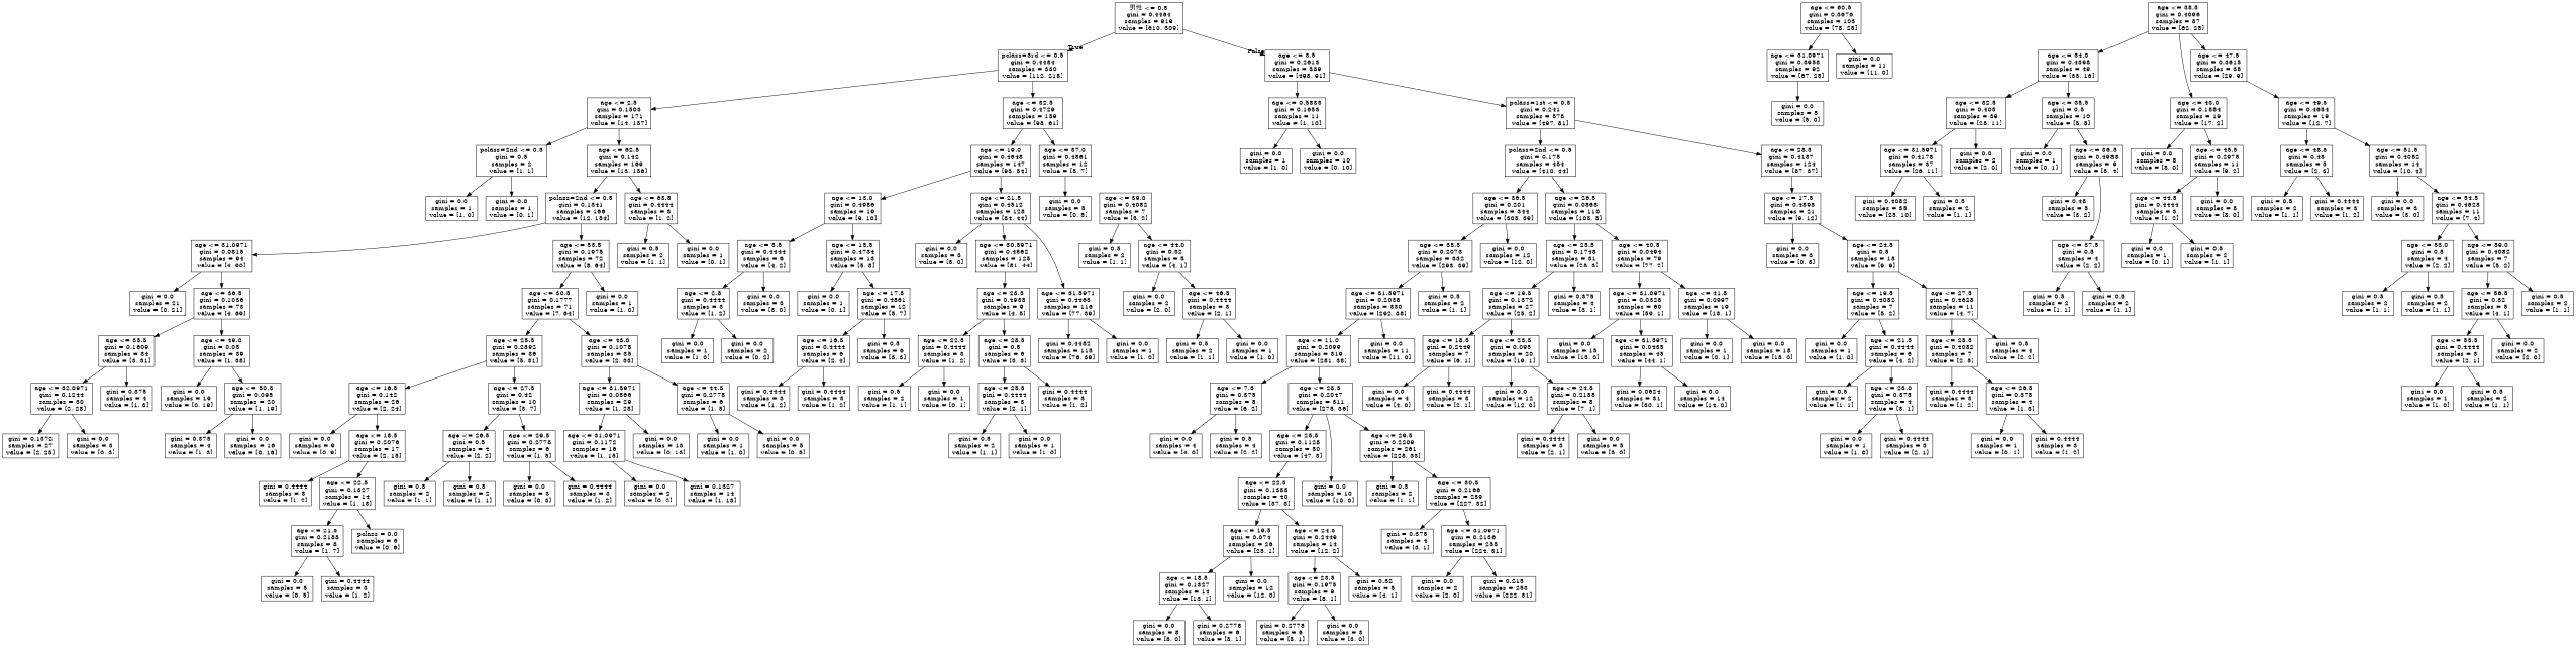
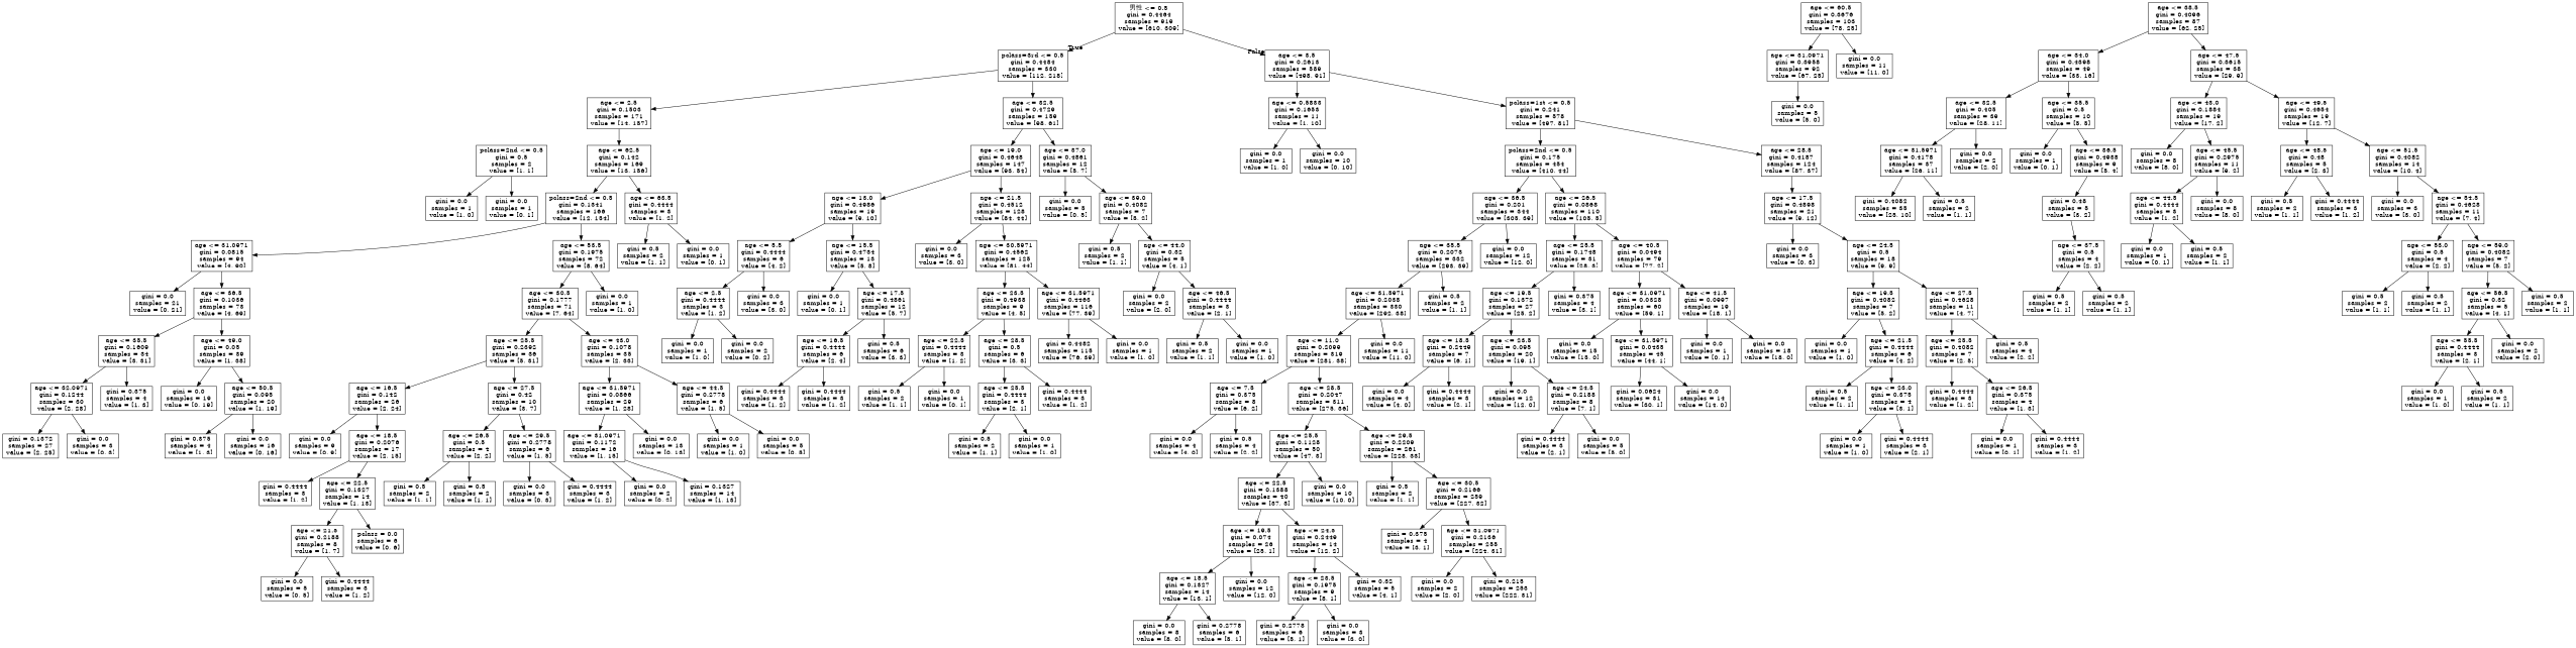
  digraph {
    node [shape=box]
    n1 [label="男性 <= 0.5\ngini = 0.4464\nsamples = 919\nvalue = [610, 309]"]
    n2 [label="pclass=3rd <= 0.5\ngini = 0.4484\nsamples = 330\nvalue = [112, 218]"]
    n3 [label="age <= 3.5\ngini = 0.2613\nsamples = 589\nvalue = [498, 91]"]
    n4 [label="age <= 2.5\ngini = 0.1503\nsamples = 171\nvalue = [14, 157]"]
    n5 [label="age <= 32.5\ngini = 0.4729\nsamples = 159\nvalue = [98, 61]"]
    n6 [label="age <= 0.5833\ngini = 0.1653\nsamples = 11\nvalue = [1, 10]"]
    n7 [label="pclass=1st <= 0.5\ngini = 0.241\nsamples = 578\nvalue = [497, 81]"]
    n8 [label="pclass=2nd <= 0.5\ngini = 0.5\nsamples = 2\nvalue = [1, 1]"]
    n9 [label="age <= 62.5\ngini = 0.142\nsamples = 169\nvalue = [13, 156]"]
    n10 [label="age <= 19.0\ngini = 0.4648\nsamples = 147\nvalue = [93, 54]"]
    n11 [label="age <= 37.0\ngini = 0.4861\nsamples = 12\nvalue = [5, 7]"]
    n12 [label="gini = 0.0\nsamples = 1\nvalue = [1, 0]"]
    n13 [label="gini = 0.0\nsamples = 1\nvalue = [0, 1]"]
    n14 [label="pclass=2nd <= 0.5\ngini = 0.1341\nsamples = 166\nvalue = [12, 154]"]
    n15 [label="age <= 63.5\ngini = 0.4444\nsamples = 3\nvalue = [1, 2]"]
    n16 [label="age <= 31.0971\ngini = 0.0815\nsamples = 94\nvalue = [4, 90]"]
    n17 [label="age <= 53.5\ngini = 0.1975\nsamples = 72\nvalue = [8, 64]"]
    n18 [label="gini = 0.5\nsamples = 2\nvalue = [1, 1]"]
    n19 [label="gini = 0.0\nsamples = 1\nvalue = [0, 1]"]
    n20 [label="gini = 0.0\nsamples = 21\nvalue = [0, 21]"]
    n21 [label="age <= 36.5\ngini = 0.1036\nsamples = 73\nvalue = [4, 69]"]
    n22 [label="age <= 30.5\ngini = 0.1777\nsamples = 71\nvalue = [7, 64]"]
    n23 [label="gini = 0.0\nsamples = 1\nvalue = [1, 0]"]
    n24 [label="age <= 35.5\ngini = 0.1609\nsamples = 34\nvalue = [3, 31]"]
    n25 [label="age <= 49.0\ngini = 0.05\nsamples = 39\nvalue = [1, 38]"]
    n26 [label="age <= 32.0971\ngini = 0.1244\nsamples = 30\nvalue = [2, 28]"]
    n27 [label="gini = 0.375\nsamples = 4\nvalue = [1, 3]"]
    n28 [label="gini = 0.0\nsamples = 19\nvalue = [0, 19]"]
    n29 [label="age <= 50.5\ngini = 0.095\nsamples = 20\nvalue = [1, 19]"]
    n30 [label="gini = 0.1372\nsamples = 27\nvalue = [2, 25]"]
    n31 [label="gini = 0.0\nsamples = 3\nvalue = [0, 3]"]
    n32 [label="gini = 0.375\nsamples = 4\nvalue = [1, 3]"]
    n33 [label="gini = 0.0\nsamples = 16\nvalue = [0, 16]"]
    n34 [label="age <= 25.5\ngini = 0.2392\nsamples = 36\nvalue = [5, 31]"]
    n35 [label="age <= 43.0\ngini = 0.1078\nsamples = 35\nvalue = [2, 33]"]
    n36 [label="age <= 16.5\ngini = 0.142\nsamples = 26\nvalue = [2, 24]"]
    n37 [label="age <= 27.5\ngini = 0.42\nsamples = 10\nvalue = [3, 7]"]
    n38 [label="age <= 31.5971\ngini = 0.0866\nsamples = 29\nvalue = [1, 28]"]
    n39 [label="age <= 44.5\ngini = 0.2778\nsamples = 6\nvalue = [1, 5]"]
    n40 [label="gini = 0.0\nsamples = 9\nvalue = [0, 9]"]
    n41 [label="age <= 18.5\ngini = 0.2076\nsamples = 17\nvalue = [2, 15]"]
    n42 [label="age <= 26.5\ngini = 0.5\nsamples = 4\nvalue = [2, 2]"]
    n43 [label="age <= 29.5\ngini = 0.2778\nsamples = 6\nvalue = [1, 5]"]
    n44 [label="gini = 0.4444\nsamples = 3\nvalue = [1, 2]"]
    n45 [label="age <= 22.5\ngini = 0.1327\nsamples = 14\nvalue = [1, 13]"]
    n46 [label="age <= 21.5\ngini = 0.2188\nsamples = 8\nvalue = [1, 7]"]
    n47 [label="pclass = 0.0\nsamples = 6\nvalue = [0, 6]"]
    n48 [label="gini = 0.0\nsamples = 5\nvalue = [0, 5]"]
    n49 [label="gini = 0.4444\nsamples = 3\nvalue = [1, 2]"]
    n50 [label="gini = 0.5\nsamples = 2\nvalue = [1, 1]"]
    n51 [label="gini = 0.5\nsamples = 2\nvalue = [1, 1]"]
    n52 [label="gini = 0.0\nsamples = 3\nvalue = [0, 3]"]
    n53 [label="gini = 0.4444\nsamples = 3\nvalue = [1, 2]"]
    n54 [label="age <= 31.0971\ngini = 0.1172\nsamples = 16\nvalue = [1, 15]"]
    n55 [label="gini = 0.0\nsamples = 13\nvalue = [0, 13]"]
    n56 [label="gini = 0.0\nsamples = 1\nvalue = [1, 0]"]
    n57 [label="gini = 0.0\nsamples = 5\nvalue = [0, 5]"]
    n58 [label="gini = 0.0\nsamples = 2\nvalue = [0, 2]"]
    n59 [label="gini = 0.1327\nsamples = 14\nvalue = [1, 13]"]
    n60 [label="age <= 13.0\ngini = 0.4986\nsamples = 19\nvalue = [9, 10]"]
    n61 [label="age <= 21.5\ngini = 0.4512\nsamples = 128\nvalue = [84, 44]"]
    n62 [label="gini = 0.0\nsamples = 5\nvalue = [0, 5]"]
    n63 [label="age <= 39.0\ngini = 0.4082\nsamples = 7\nvalue = [5, 2]"]
    n64 [label="age <= 5.5\ngini = 0.4444\nsamples = 6\nvalue = [4, 2]"]
    n65 [label="age <= 15.5\ngini = 0.4734\nsamples = 13\nvalue = [5, 8]"]
    n66 [label="gini = 0.0\nsamples = 3\nvalue = [3, 0]"]
    n67 [label="age <= 30.5971\ngini = 0.4562\nsamples = 125\nvalue = [81, 44]"]
    n68 [label="age <= 2.5\ngini = 0.4444\nsamples = 3\nvalue = [1, 2]"]
    n69 [label="gini = 0.0\nsamples = 3\nvalue = [3, 0]"]
    n70 [label="gini = 0.0\nsamples = 1\nvalue = [0, 1]"]
    n71 [label="age <= 17.5\ngini = 0.4861\nsamples = 12\nvalue = [5, 7]"]
    n72 [label="gini = 0.0\nsamples = 1\nvalue = [1, 0]"]
    n73 [label="gini = 0.0\nsamples = 2\nvalue = [0, 2]"]
    n74 [label="age <= 16.5\ngini = 0.4444\nsamples = 6\nvalue = [2, 4]"]
    n75 [label="gini = 0.5\nsamples = 6\nvalue = [3, 3]"]
    n76 [label="gini = 0.4444\nsamples = 3\nvalue = [1, 2]"]
    n77 [label="gini = 0.4444\nsamples = 3\nvalue = [1, 2]"]
    n78 [label="age <= 23.5\ngini = 0.4938\nsamples = 9\nvalue = [4, 5]"]
    n79 [label="age <= 31.5971\ngini = 0.4463\nsamples = 116\nvalue = [77, 39]"]
    n80 [label="age <= 22.5\ngini = 0.4444\nsamples = 3\nvalue = [1, 2]"]
    n81 [label="age <= 28.5\ngini = 0.5\nsamples = 6\nvalue = [3, 3]"]
    n82 [label="gini = 0.4482\nsamples = 115\nvalue = [76, 39]"]
    n83 [label="gini = 0.0\nsamples = 1\nvalue = [1, 0]"]
    n84 [label="gini = 0.5\nsamples = 2\nvalue = [1, 1]"]
    n85 [label="gini = 0.0\nsamples = 1\nvalue = [0, 1]"]
    n86 [label="age <= 25.5\ngini = 0.4444\nsamples = 3\nvalue = [2, 1]"]
    n87 [label="gini = 0.4444\nsamples = 3\nvalue = [1, 2]"]
    n88 [label="gini = 0.5\nsamples = 2\nvalue = [1, 1]"]
    n89 [label="gini = 0.0\nsamples = 1\nvalue = [1, 0]"]
    n90 [label="gini = 0.5\nsamples = 2\nvalue = [1, 1]"]
    n91 [label="age <= 44.0\ngini = 0.32\nsamples = 5\nvalue = [4, 1]"]
    n92 [label="gini = 0.0\nsamples = 2\nvalue = [2, 0]"]
    n93 [label="age <= 46.5\ngini = 0.4444\nsamples = 3\nvalue = [2, 1]"]
    n94 [label="gini = 0.5\nsamples = 2\nvalue = [1, 1]"]
    n95 [label="gini = 0.0\nsamples = 1\nvalue = [1, 0]"]
    n96 [label="gini = 0.0\nsamples = 1\nvalue = [1, 0]"]
    n97 [label="gini = 0.0\nsamples = 10\nvalue = [0, 10]"]
    n98 [label="pclass=2nd <= 0.5\ngini = 0.175\nsamples = 454\nvalue = [410, 44]"]
    n99 [label="age <= 28.5\ngini = 0.4187\nsamples = 124\nvalue = [87, 37]"]
    n100 [label="age <= 36.5\ngini = 0.201\nsamples = 344\nvalue = [305, 39]"]
    n101 [label="age <= 26.5\ngini = 0.0868\nsamples = 110\nvalue = [105, 5]"]
    n102 [label="age <= 17.5\ngini = 0.4898\nsamples = 21\nvalue = [9, 12]"]
    n103 [label="age <= 35.5\ngini = 0.2073\nsamples = 332\nvalue = [293, 39]"]
    n104 [label="gini = 0.0\nsamples = 12\nvalue = [12, 0]"]
    n105 [label="age <= 25.5\ngini = 0.1748\nsamples = 31\nvalue = [28, 3]"]
    n106 [label="age <= 40.5\ngini = 0.0494\nsamples = 79\nvalue = [77, 2]"]
    n107 [label="age <= 31.5971\ngini = 0.2038\nsamples = 330\nvalue = [292, 38]"]
    n108 [label="gini = 0.5\nsamples = 2\nvalue = [1, 1]"]
    n109 [label="age <= 11.0\ngini = 0.2099\nsamples = 319\nvalue = [281, 38]"]
    n110 [label="gini = 0.0\nsamples = 11\nvalue = [11, 0]"]
    n111 [label="age <= 7.5\ngini = 0.375\nsamples = 8\nvalue = [6, 2]"]
    n112 [label="age <= 28.5\ngini = 0.2047\nsamples = 311\nvalue = [275, 36]"]
    n113 [label="gini = 0.0\nsamples = 4\nvalue = [4, 0]"]
    n114 [label="gini = 0.5\nsamples = 4\nvalue = [2, 2]"]
    n115 [label="age <= 25.5\ngini = 0.1128\nsamples = 50\nvalue = [47, 3]"]
    n116 [label="age <= 29.5\ngini = 0.2209\nsamples = 261\nvalue = [228, 33]"]
    n117 [label="age <= 22.5\ngini = 0.1388\nsamples = 40\nvalue = [37, 3]"]
    n118 [label="gini = 0.0\nsamples = 10\nvalue = [10, 0]"]
    n119 [label="gini = 0.5\nsamples = 2\nvalue = [1, 1]"]
    n120 [label="age <= 30.5\ngini = 0.2166\nsamples = 259\nvalue = [227, 32]"]
    n121 [label="age <= 19.5\ngini = 0.074\nsamples = 26\nvalue = [25, 1]"]
    n122 [label="age <= 24.5\ngini = 0.2449\nsamples = 14\nvalue = [12, 2]"]
    n123 [label="age <= 18.5\ngini = 0.1327\nsamples = 14\nvalue = [13, 1]"]
    n124 [label="gini = 0.0\nsamples = 12\nvalue = [12, 0]"]
    n125 [label="age <= 23.5\ngini = 0.1975\nsamples = 9\nvalue = [8, 1]"]
    n126 [label="gini = 0.32\nsamples = 5\nvalue = [4, 1]"]
    n127 [label="gini = 0.0\nsamples = 8\nvalue = [8, 0]"]
    n128 [label="gini = 0.2778\nsamples = 6\nvalue = [5, 1]"]
    n129 [label="gini = 0.2778\nsamples = 6\nvalue = [5, 1]"]
    n130 [label="gini = 0.0\nsamples = 3\nvalue = [3, 0]"]
    n131 [label="gini = 0.375\nsamples = 4\nvalue = [3, 1]"]
    n132 [label="age <= 31.0971\ngini = 0.2136\nsamples = 255\nvalue = [224, 31]"]
    n133 [label="gini = 0.0\nsamples = 2\nvalue = [2, 0]"]
    n134 [label="gini = 0.215\nsamples = 253\nvalue = [222, 31]"]
    n135 [label="age <= 19.5\ngini = 0.1372\nsamples = 27\nvalue = [25, 2]"]
    n136 [label="gini = 0.375\nsamples = 4\nvalue = [3, 1]"]
    n137 [label="age <= 31.0971\ngini = 0.0328\nsamples = 60\nvalue = [59, 1]"]
    n138 [label="age <= 41.5\ngini = 0.0997\nsamples = 19\nvalue = [18, 1]"]
    n139 [label="age <= 18.5\ngini = 0.2449\nsamples = 7\nvalue = [6, 1]"]
    n140 [label="age <= 23.5\ngini = 0.095\nsamples = 20\nvalue = [19, 1]"]
    n141 [label="gini = 0.0\nsamples = 4\nvalue = [4, 0]"]
    n142 [label="gini = 0.4444\nsamples = 3\nvalue = [2, 1]"]
    n143 [label="gini = 0.0\nsamples = 12\nvalue = [12, 0]"]
    n144 [label="age <= 24.5\ngini = 0.2188\nsamples = 8\nvalue = [7, 1]"]
    n145 [label="gini = 0.4444\nsamples = 3\nvalue = [2, 1]"]
    n146 [label="gini = 0.0\nsamples = 5\nvalue = [5, 0]"]
    n147 [label="gini = 0.0\nsamples = 15\nvalue = [15, 0]"]
    n148 [label="age <= 31.5971\ngini = 0.0435\nsamples = 45\nvalue = [44, 1]"]
    n149 [label="gini = 0.0\nsamples = 1\nvalue = [0, 1]"]
    n150 [label="gini = 0.0\nsamples = 18\nvalue = [18, 0]"]
    n151 [label="gini = 0.0624\nsamples = 31\nvalue = [30, 1]"]
    n152 [label="gini = 0.0\nsamples = 14\nvalue = [14, 0]"]
    n153 [label="gini = 0.0\nsamples = 3\nvalue = [0, 3]"]
    n154 [label="age <= 24.5\ngini = 0.5\nsamples = 18\nvalue = [9, 9]"]
    n155 [label="age <= 60.5\ngini = 0.3676\nsamples = 103\nvalue = [78, 25]"]
    n156 [label="age <= 31.0971\ngini = 0.3958\nsamples = 92\nvalue = [67, 25]"]
    n157 [label="gini = 0.0\nsamples = 11\nvalue = [11, 0]"]
    n158 [label="age <= 19.5\ngini = 0.4082\nsamples = 7\nvalue = [5, 2]"]
    n159 [label="age <= 27.5\ngini = 0.4628\nsamples = 11\nvalue = [4, 7]"]
    n160 [label="gini = 0.0\nsamples = 1\nvalue = [1, 0]"]
    n161 [label="age <= 21.5\ngini = 0.4444\nsamples = 6\nvalue = [4, 2]"]
    n162 [label="age <= 25.5\ngini = 0.4082\nsamples = 7\nvalue = [2, 5]"]
    n163 [label="gini = 0.5\nsamples = 4\nvalue = [2, 2]"]
    n164 [label="gini = 0.5\nsamples = 2\nvalue = [1, 1]"]
    n165 [label="age <= 23.0\ngini = 0.375\nsamples = 4\nvalue = [3, 1]"]
    n166 [label="gini = 0.0\nsamples = 1\nvalue = [1, 0]"]
    n167 [label="gini = 0.4444\nsamples = 3\nvalue = [2, 1]"]
    n168 [label="gini = 0.4444\nsamples = 3\nvalue = [1, 2]"]
    n169 [label="age <= 26.5\ngini = 0.375\nsamples = 4\nvalue = [1, 3]"]
    n170 [label="gini = 0.0\nsamples = 1\nvalue = [0, 1]"]
    n171 [label="gini = 0.4444\nsamples = 3\nvalue = [1, 2]"]
    n172 [label="gini = 0.0\nsamples = 5\nvalue = [5, 0]"]
    n173 [label="age <= 38.5\ngini = 0.4096\nsamples = 87\nvalue = [62, 25]"]
    n174 [label="age <= 34.0\ngini = 0.4398\nsamples = 49\nvalue = [33, 16]"]
    n175 [label="age <= 47.5\ngini = 0.3615\nsamples = 38\nvalue = [29, 9]"]
    n176 [label="age <= 32.5\ngini = 0.405\nsamples = 39\nvalue = [28, 11]"]
    n177 [label="age <= 35.5\ngini = 0.5\nsamples = 10\nvalue = [5, 5]"]
    n178 [label="age <= 43.0\ngini = 0.1884\nsamples = 19\nvalue = [17, 2]"]
    n179 [label="age <= 49.5\ngini = 0.4654\nsamples = 19\nvalue = [12, 7]"]
    n180 [label="age <= 31.5971\ngini = 0.4178\nsamples = 37\nvalue = [26, 11]"]
    n181 [label="gini = 0.0\nsamples = 2\nvalue = [2, 0]"]
    n182 [label="gini = 0.0\nsamples = 1\nvalue = [0, 1]"]
    n183 [label="age <= 36.5\ngini = 0.4938\nsamples = 9\nvalue = [5, 4]"]
    n184 [label="gini = 0.4082\nsamples = 35\nvalue = [25, 10]"]
    n185 [label="gini = 0.5\nsamples = 2\nvalue = [1, 1]"]
    n186 [label="gini = 0.48\nsamples = 5\nvalue = [3, 2]"]
    n187 [label="age <= 37.5\ngini = 0.5\nsamples = 4\nvalue = [2, 2]"]
    n188 [label="gini = 0.5\nsamples = 2\nvalue = [1, 1]"]
    n189 [label="gini = 0.5\nsamples = 2\nvalue = [1, 1]"]
    n190 [label="gini = 0.0\nsamples = 8\nvalue = [8, 0]"]
    n191 [label="age <= 45.5\ngini = 0.2975\nsamples = 11\nvalue = [9, 2]"]
    n192 [label="age <= 48.5\ngini = 0.48\nsamples = 5\nvalue = [2, 3]"]
    n193 [label="age <= 51.5\ngini = 0.4082\nsamples = 14\nvalue = [10, 4]"]
    n194 [label="age <= 44.5\ngini = 0.4444\nsamples = 3\nvalue = [1, 2]"]
    n195 [label="gini = 0.0\nsamples = 8\nvalue = [8, 0]"]
    n196 [label="gini = 0.0\nsamples = 1\nvalue = [0, 1]"]
    n197 [label="gini = 0.5\nsamples = 2\nvalue = [1, 1]"]
    n198 [label="gini = 0.5\nsamples = 2\nvalue = [1, 1]"]
    n199 [label="gini = 0.4444\nsamples = 3\nvalue = [1, 2]"]
    n200 [label="gini = 0.0\nsamples = 3\nvalue = [3, 0]"]
    n201 [label="age <= 54.5\ngini = 0.4628\nsamples = 11\nvalue = [7, 4]"]
    n202 [label="age <= 53.0\ngini = 0.5\nsamples = 4\nvalue = [2, 2]"]
    n203 [label="age <= 59.0\ngini = 0.4082\nsamples = 7\nvalue = [5, 2]"]
    n204 [label="gini = 0.5\nsamples = 2\nvalue = [1, 1]"]
    n205 [label="gini = 0.5\nsamples = 2\nvalue = [1, 1]"]
    n206 [label="age <= 56.5\ngini = 0.32\nsamples = 5\nvalue = [4, 1]"]
    n207 [label="gini = 0.5\nsamples = 2\nvalue = [1, 1]"]
    n208 [label="age <= 55.5\ngini = 0.4444\nsamples = 3\nvalue = [2, 1]"]
    n209 [label="gini = 0.0\nsamples = 2\nvalue = [2, 0]"]
    n210 [label="gini = 0.0\nsamples = 1\nvalue = [1, 0]"]
    n211 [label="gini = 0.5\nsamples = 2\nvalue = [1, 1]"]
    n1 -> n2 [headlabel=True labelangle=45 labeldistance=2.5]
    n1 -> n3 [headlabel=False labelangle=-45 labeldistance=2.5]
    n2 -> n4
    n2 -> n5
    n3 -> n6
    n3 -> n7
-   n4 -> n8
    n4 -> n9
    n5 -> n10
    n5 -> n11
    n6 -> n96
    n6 -> n97
    n7 -> n98
    n7 -> n99
    n8 -> n12
    n8 -> n13
    n9 -> n14
    n9 -> n15
    n10 -> n60
    n10 -> n61
    n11 -> n62
+   n11 -> n63
    n14 -> n16
    n14 -> n17
    n15 -> n18
    n15 -> n19
    n16 -> n20
    n16 -> n21
    n17 -> n22
    n17 -> n23
    n21 -> n24
    n21 -> n25
    n22 -> n34
    n22 -> n35
    n24 -> n26
    n24 -> n27
    n25 -> n28
    n25 -> n29
    n26 -> n30
    n26 -> n31
    n29 -> n32
    n29 -> n33
    n34 -> n36
    n34 -> n37
    n35 -> n38
    n35 -> n39
    n36 -> n40
    n36 -> n41
    n37 -> n42
    n37 -> n43
    n38 -> n54
    n38 -> n55
    n39 -> n56
    n39 -> n57
    n41 -> n44
    n41 -> n45
    n42 -> n50
    n42 -> n51
    n43 -> n52
    n43 -> n53
    n45 -> n46
    n45 -> n47
    n46 -> n48
    n46 -> n49
    n54 -> n58
    n54 -> n59
    n60 -> n64
    n60 -> n65
    n61 -> n66
    n61 -> n67
    n63 -> n90
    n63 -> n91
    n64 -> n68
    n64 -> n69
    n65 -> n70
    n65 -> n71
    n67 -> n78
-   n61 -> n79
+   n67 -> n79
    n68 -> n72
    n68 -> n73
    n71 -> n74
    n71 -> n75
    n74 -> n76
    n74 -> n77
    n78 -> n80
    n78 -> n81
    n79 -> n82
    n79 -> n83
    n80 -> n84
    n80 -> n85
    n81 -> n86
    n81 -> n87
    n86 -> n88
    n86 -> n89
    n91 -> n92
    n91 -> n93
    n93 -> n94
    n93 -> n95
    n98 -> n100
    n98 -> n101
    n99 -> n102
    n100 -> n103
    n100 -> n104
    n101 -> n105
    n101 -> n106
    n102 -> n153
    n102 -> n154
    n103 -> n107
    n103 -> n108
    n105 -> n135
    n105 -> n136
    n106 -> n137
    n106 -> n138
    n107 -> n109
    n107 -> n110
    n109 -> n111
    n109 -> n112
    n111 -> n113
    n111 -> n114
    n112 -> n115
    n112 -> n116
    n115 -> n117
-   n112 -> n118
+   n115 -> n118
    n116 -> n119
    n116 -> n120
    n117 -> n121
    n117 -> n122
    n120 -> n131
    n120 -> n132
    n121 -> n123
    n121 -> n124
    n122 -> n125
    n122 -> n126
    n123 -> n127
    n123 -> n128
    n125 -> n129
    n125 -> n130
    n132 -> n133
    n132 -> n134
    n135 -> n139
    n135 -> n140
    n137 -> n147
    n137 -> n148
    n138 -> n149
    n138 -> n150
    n139 -> n141
    n139 -> n142
    n140 -> n143
    n140 -> n144
    n144 -> n145
    n144 -> n146
    n148 -> n151
    n148 -> n152
    n154 -> n158
    n154 -> n159
    n155 -> n156
    n155 -> n157
    n156 -> n172
    n158 -> n160
    n158 -> n161
    n159 -> n162
    n159 -> n163
    n161 -> n164
    n161 -> n165
    n162 -> n168
    n162 -> n169
    n165 -> n166
    n165 -> n167
    n169 -> n170
    n169 -> n171
    n173 -> n174
    n173 -> n175
    n174 -> n176
    n174 -> n177
-   n173 -> n178
+   n175 -> n178
    n175 -> n179
    n176 -> n180
    n176 -> n181
    n177 -> n182
    n177 -> n183
    n178 -> n190
    n178 -> n191
    n179 -> n192
    n179 -> n193
    n180 -> n184
    n180 -> n185
    n183 -> n186
-   n183 -> n187
+   n186 -> n187
    n187 -> n188
    n187 -> n189
    n191 -> n194
    n191 -> n195
    n192 -> n198
    n192 -> n199
    n193 -> n200
    n193 -> n201
    n194 -> n196
    n194 -> n197
    n201 -> n202
    n201 -> n203
    n202 -> n204
    n202 -> n205
    n203 -> n206
    n203 -> n207
    n206 -> n208
    n206 -> n209
    n208 -> n210
    n208 -> n211
  }
